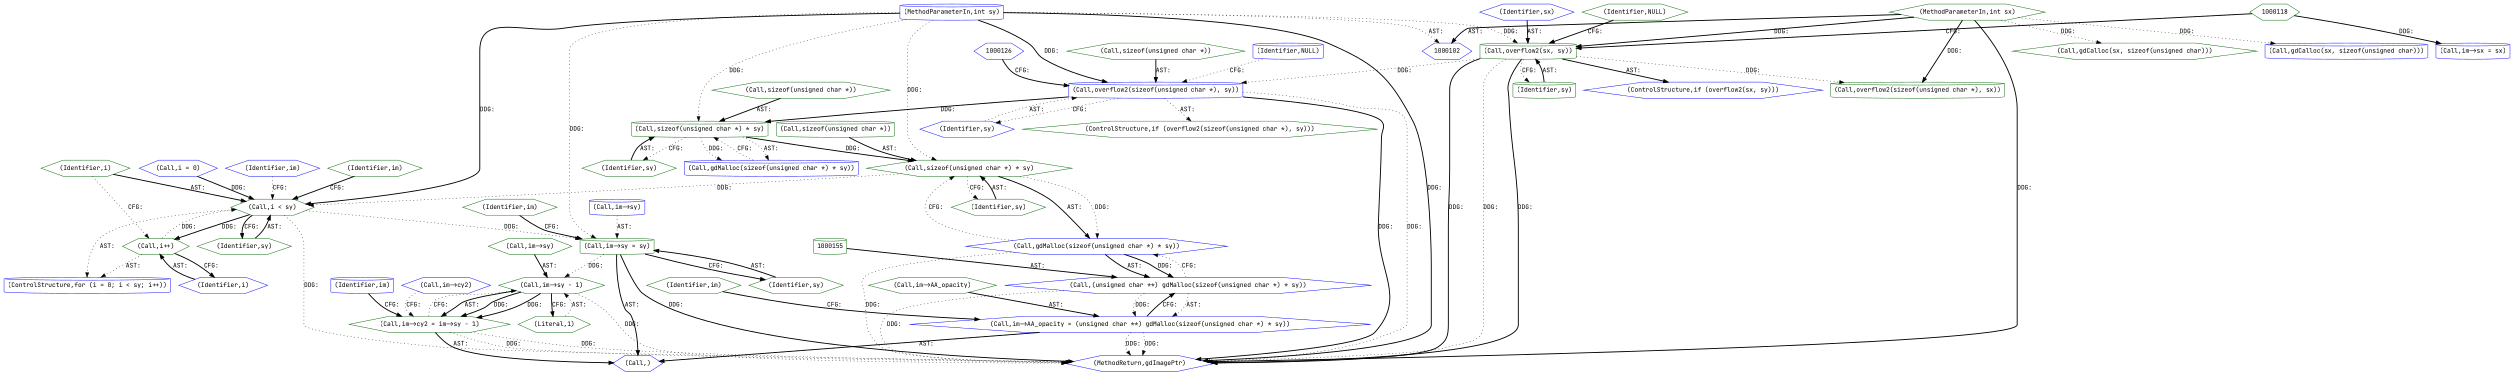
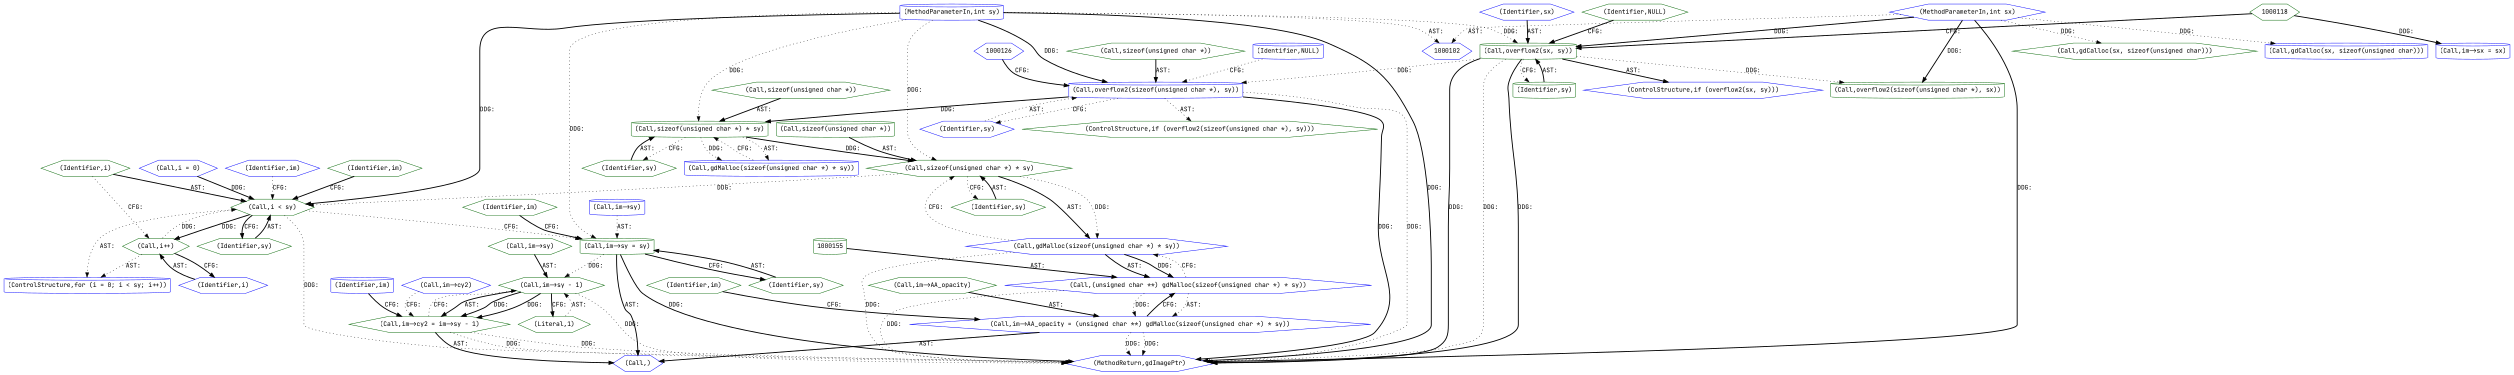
  digraph {
    fontname="JetBrains Mono"
    node [color=darkgreen fontname="JetBrains Mono" shape=hexagon]
    edge [fontname="JetBrains Mono" style=bold]
    n1 [label="(Call,sizeof(unsigned char *) * sy)"]
    n2 [color=blue label="(Call,gdMalloc(sizeof(unsigned char *) * sy))"]
    n3 [label="(Call,i < sy)"]
    n4 [label="(Identifier,sy)"]
    n5 [color=blue label="(MethodReturn,gdImagePtr)"]
    n6 [color=blue label="(Call,(unsigned char **) gdMalloc(sizeof(unsigned char *) * sy))"]
    n7 [label="(Call,im->sy = sy)" shape=cylinder]
    n8 [label="(Call,i++)"]
    n9 [color=blue label="(ControlStructure,for (i = 0; i < sy; i++))" shape=cylinder]
    n10 [label="(Identifier,sy)"]
    n11 [label="(Call,sizeof(unsigned char *) * sy)" shape=cylinder]
    n12 [color=blue label="(Call,gdMalloc(sizeof(unsigned char *) * sy))" shape=cylinder]
    n13 [label="(Identifier,sy)"]
    n14 [color=blue label="(Call,overflow2(sizeof(unsigned char *), sy))" shape=cylinder]
    n15 [color=blue label="(Identifier,sy)"]
    n16 [label="(ControlStructure,if (overflow2(sizeof(unsigned char *), sy)))"]
    n17 [label="(Call,overflow2(sx, sy))" shape=cylinder]
    n18 [label="(Call,overflow2(sizeof(unsigned char *), sx))" shape=cylinder]
    n19 [label="(Identifier,sy)" shape=cylinder]
    n20 [color=blue label="(ControlStructure,if (overflow2(sx, sy)))"]
-   n21 [label="(MethodParameterIn,int sx)"]
+   n21 [color=blue label="(MethodParameterIn,int sx)"]
    n22 [label="(Call,gdCalloc(sx, sizeof(unsigned char)))"]
    n23 [color=blue label="(Call,gdCalloc(sx, sizeof(unsigned char)))" shape=cylinder]
    1000102 [color=blue]
    n25 [color=blue label="(Call,im->sx = sx)" shape=cylinder]
    n26 [color=blue label="(MethodParameterIn,int sy)" shape=cylinder]
    n27 [color=blue label="(Call,)"]
    n28 [label="(Call,im->sy - 1)"]
    n29 [label="(Identifier,sy)"]
    n30 [color=blue label="(Call,im->AA_opacity = (unsigned char **) gdMalloc(sizeof(unsigned char *) * sy))"]
    n31 [color=blue label="(Identifier,i)"]
    n32 [label="(Call,im->cy2 = im->sy - 1)"]
    n33 [label="(Literal,1)"]
    n34 [label="(Identifier,im)"]
    n35 [color=blue label="(Call,im->cy2)"]
    n36 [color=blue label="(Call,im->sy)" shape=cylinder]
    n37 [label="(Identifier,im)"]
    n38 [color=blue label="(Identifier,im)" shape=cylinder]
    n39 [label="(Identifier,im)"]
    n40 [label="(Identifier,i)"]
    n41 [label="(Call,sizeof(unsigned char *))" shape=cylinder]
    n42 [color=blue label="(Call,i = 0)"]
    n43 [label="(Call,sizeof(unsigned char *))"]
    n44 [color=blue label="(Identifier,sx)"]
    n45 [label="(Call,im->AA_opacity)"]
    n46 [label="(Call,sizeof(unsigned char *))"]
    n47 [label="(Call,im->sy)"]
    n48 [color=blue label="(Identifier,NULL)" shape=cylinder]
    n49 [color=blue label="(Identifier,im)"]
    n50 [label="(Identifier,NULL)"]
    1000126 [color=blue]
    1000118
    1000155 [shape=cylinder]
    n1 -> n2 [label="AST: "]
    n1 -> n2 [label="DDG: " style=dotted]
    n1 -> n3 [label="DDG: " style=dotted]
    n1 -> n4 [label="CFG: " style=dotted]
    n2 -> n1 [label="CFG: " style=dotted]
    n2 -> n5 [label="DDG: " style=dotted]
    n2 -> n6 [label="AST: "]
    n2 -> n6 [label="DDG: "]
    n3 -> n5 [label="DDG: " style=dotted]
-   n3 -> n7 [label="DDG: " style=dotted]
+   n3 -> n7 [label="CFG: " style=dotted]
    n3 -> n8 [label="DDG: "]
    n3 -> n9 [label="AST: " style=dotted]
    n3 -> n10 [label="CFG: "]
    n4 -> n1 [label="AST: "]
    n6 -> n2 [label="CFG: " style=dotted]
    n6 -> n5 [label="DDG: " style=dotted]
    n6 -> n30 [label="AST: " style=dotted]
    n6 -> n30 [label="DDG: " style=dotted]
    n7 -> n5 [label="DDG: "]
    n7 -> n27 [label="AST: "]
    n7 -> n28 [label="DDG: " style=dotted]
    n7 -> n29 [label="CFG: "]
    n8 -> n3 [label="DDG: " style=dotted]
    n8 -> n9 [label="AST: " style=dotted]
    n8 -> n31 [label="CFG: "]
    n10 -> n3 [label="AST: "]
    n11 -> n1 [label="DDG: "]
    n11 -> n12 [label="AST: " style=dotted]
    n11 -> n12 [label="DDG: " style=dotted]
    n11 -> n13 [label="CFG: " style=dotted]
    n12 -> n11 [label="CFG: " style=dotted]
    n13 -> n11 [label="AST: "]
    n14 -> n5 [label="DDG: "]
    n14 -> n5 [label="DDG: " style=dotted]
    n14 -> n11 [label="DDG: "]
    n14 -> n15 [label="CFG: " style=dotted]
    n14 -> n16 [label="AST: " style=dotted]
    n15 -> n14 [label="AST: " style=dotted]
    n17 -> n5 [label="DDG: "]
    n17 -> n5 [label="DDG: " style=dotted]
    n17 -> n5 [label="DDG: "]
    n17 -> n14 [label="DDG: " style=dotted]
    n17 -> n18 [label="DDG: " style=dotted]
    n17 -> n19 [label="CFG: " style=dotted]
    n17 -> n20 [label="AST: "]
    n19 -> n17 [label="AST: "]
    n21 -> n5 [label="DDG: "]
    n21 -> n17 [label="DDG: "]
    n21 -> n18 [label="DDG: "]
    n21 -> n22 [label="DDG: " style=dotted]
    n21 -> n23 [label="DDG: " style=dotted]
-   n21 -> 1000102 [label="AST: "]
+   n21 -> 1000102 [label="AST: " style=dotted]
    n26 -> n1 [label="DDG: " style=dotted]
    n26 -> n3 [label="DDG: "]
    n26 -> n5 [label="DDG: "]
    n26 -> n7 [label="DDG: " style=dotted]
    n26 -> n11 [label="DDG: " style=dotted]
    n26 -> n14 [label="DDG: "]
    n26 -> n17 [label="DDG: " style=dotted]
    n26 -> 1000102 [label="AST: " style=dotted]
    n28 -> n5 [label="DDG: " style=dotted]
    n28 -> n32 [label="AST: "]
    n28 -> n32 [label="DDG: "]
    n28 -> n32 [label="DDG: "]
    n28 -> n33 [label="CFG: "]
    n29 -> n7 [label="AST: "]
    n30 -> n5 [label="DDG: " style=dotted]
    n30 -> n5 [label="DDG: " style=dotted]
    n30 -> n6 [label="CFG: "]
    n30 -> n27 [label="AST: "]
    n31 -> n8 [label="AST: "]
    n32 -> n5 [label="DDG: " style=dotted]
    n32 -> n5 [label="DDG: " style=dotted]
    n32 -> n27 [label="AST: "]
    n32 -> n28 [label="CFG: " style=dotted]
    n33 -> n28 [label="AST: " style=dotted]
    n34 -> n3 [label="CFG: "]
    n35 -> n32 [label="CFG: " style=dotted]
    n36 -> n7 [label="AST: " style=dotted]
    n37 -> n7 [label="CFG: "]
    n38 -> n32 [label="CFG: "]
    n39 -> n30 [label="CFG: "]
    n40 -> n3 [label="AST: "]
    n40 -> n8 [label="CFG: " style=dotted]
    n41 -> n1 [label="AST: "]
    n42 -> n3 [label="DDG: "]
    n43 -> n11 [label="AST: "]
    n44 -> n17 [label="AST: "]
    n45 -> n30 [label="AST: "]
    n46 -> n14 [label="AST: "]
    n47 -> n28 [label="AST: "]
    n48 -> n14 [label="CFG: " style=dotted]
    n49 -> n3 [label="CFG: " style=dotted]
    n50 -> n17 [label="CFG: "]
    1000126 -> n14 [label="CFG: "]
    1000118 -> n17 [label="CFG: "]
    1000118 -> n25 [label="DDG: "]
    1000155 -> n6 [label="AST: "]
  }
